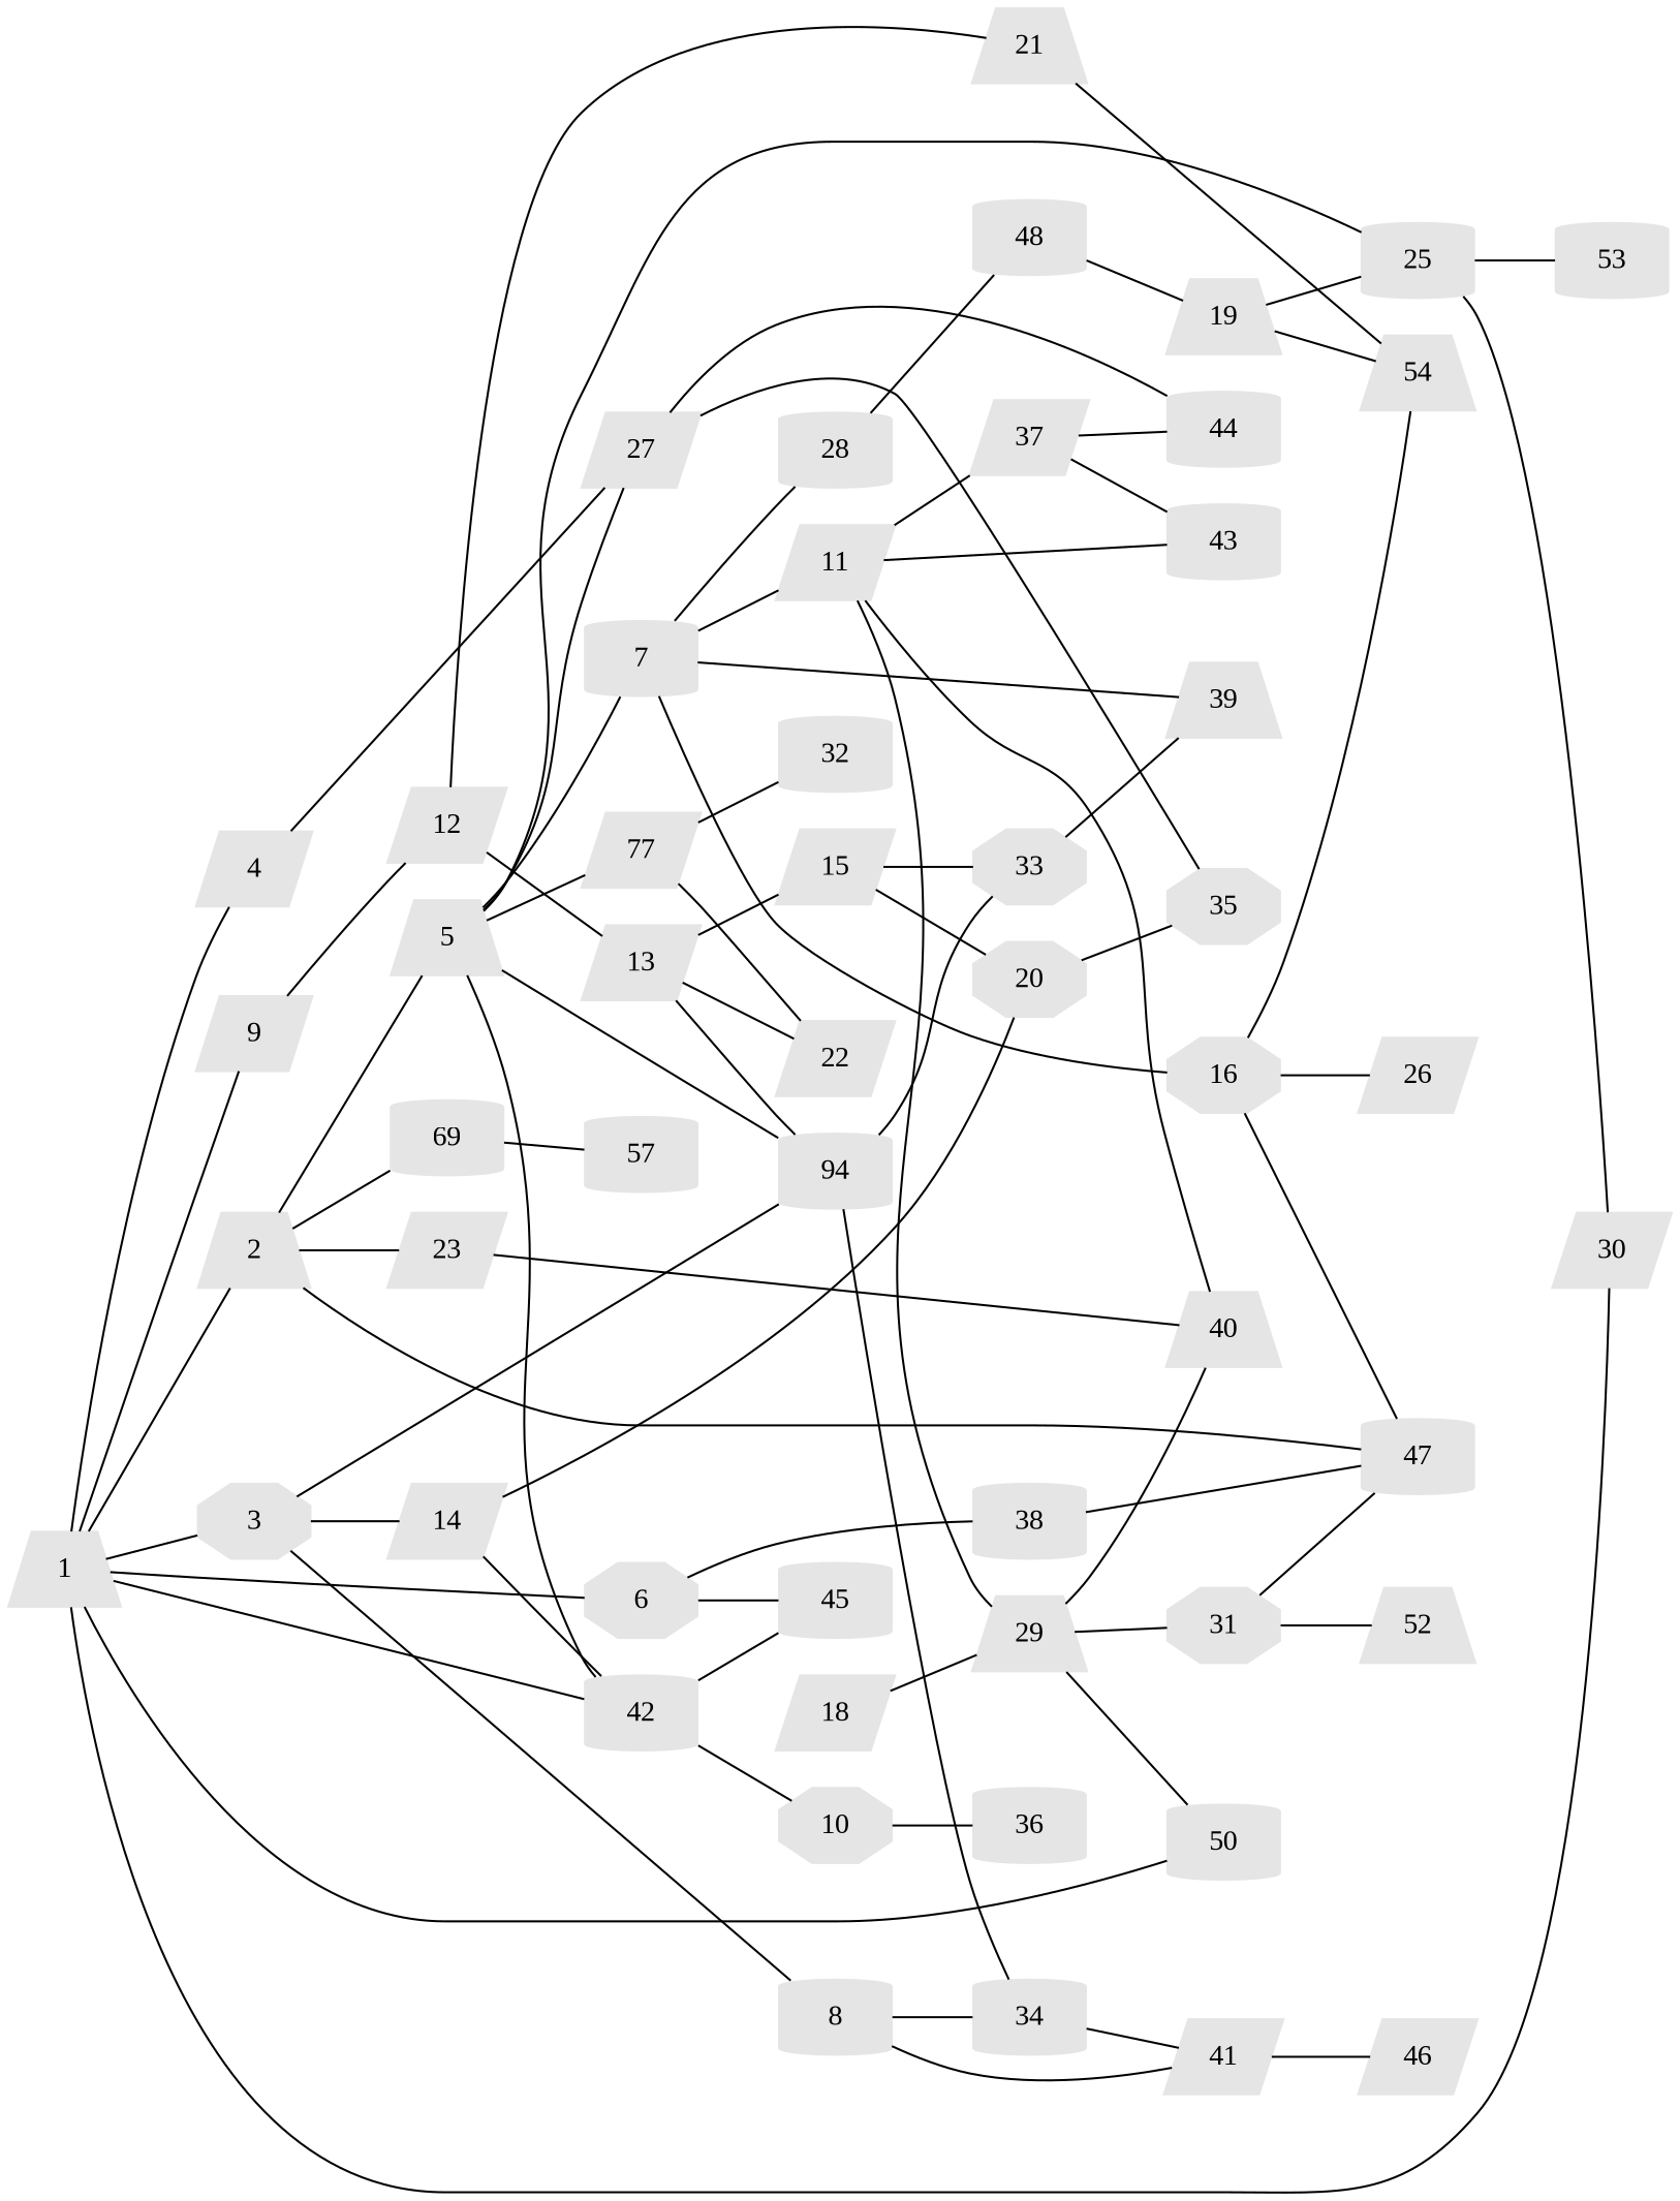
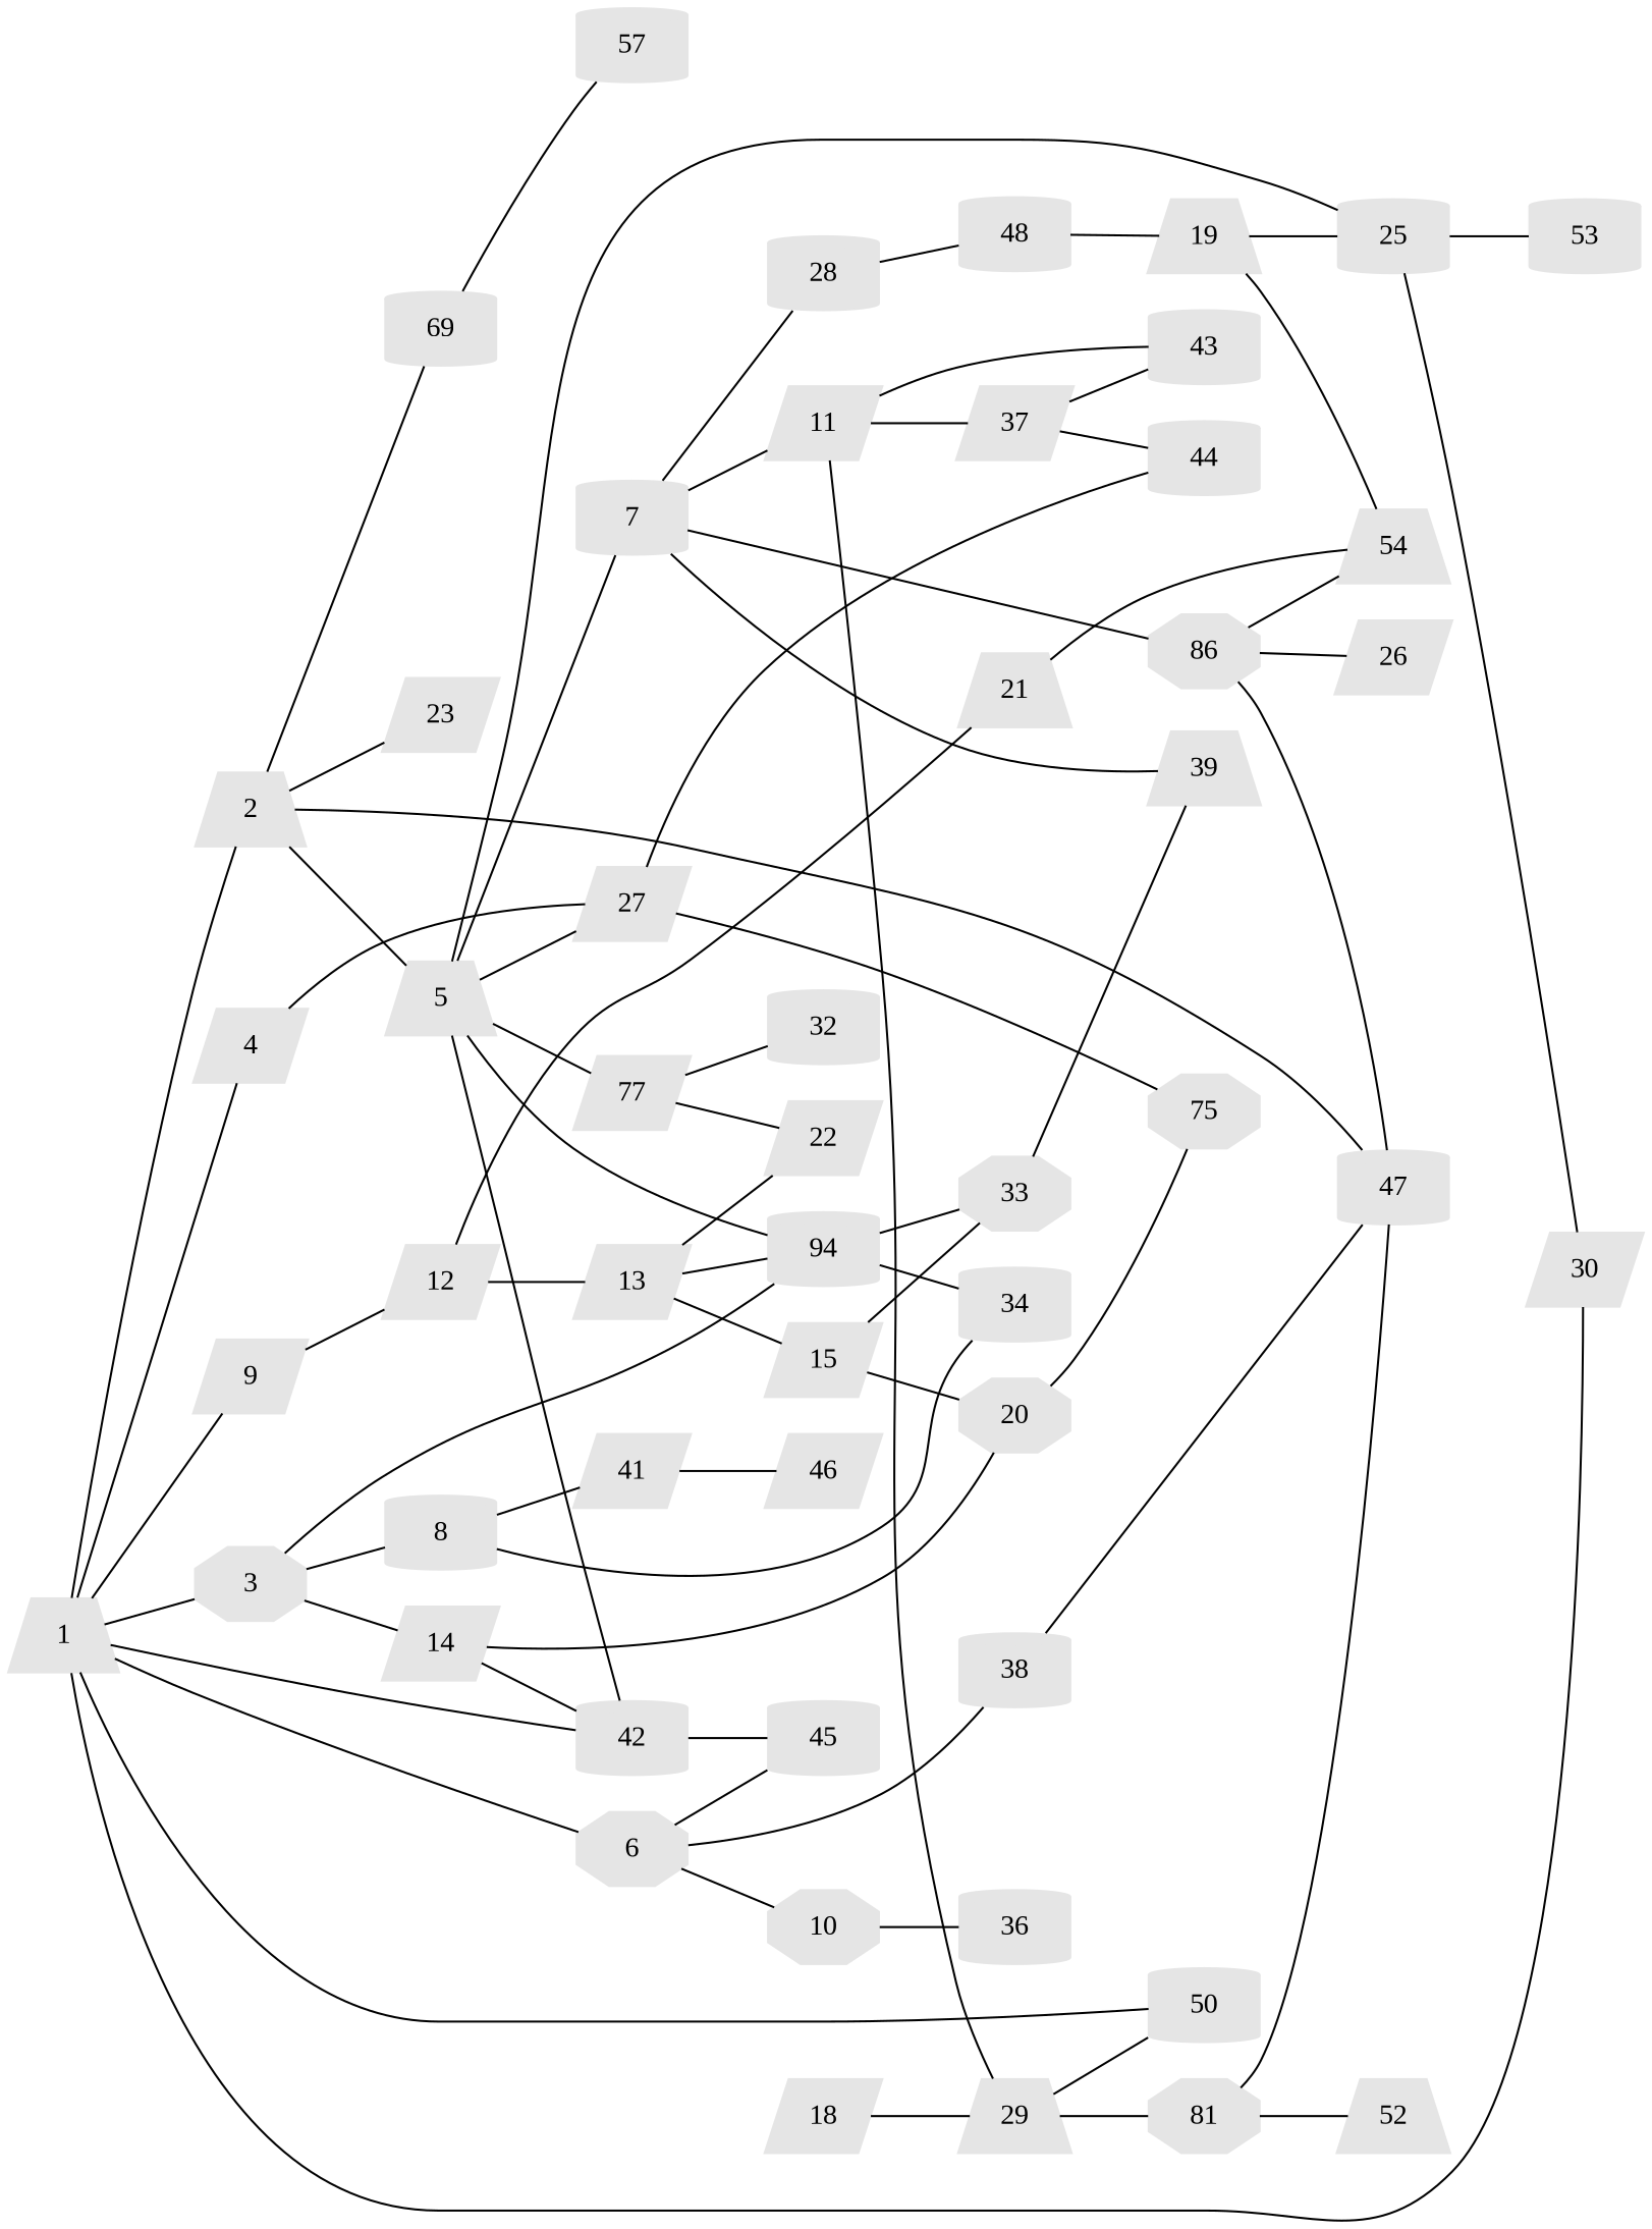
  graph {
    fontname="Liberation Serif"
    rankdir=LR
    node [color=gray90 fontname="Liberation Serif" shape=cylinder style=filled]
    edge [fontname="Liberation Serif"]
    1 [shape=trapezium]
    2 [shape=trapezium]
    3 [shape=octagon]
    4 [shape=parallelogram]
    6 [shape=octagon]
    9 [shape=parallelogram]
    30 [shape=parallelogram]
    42
    50
    5 [shape=trapezium]
    23 [shape=parallelogram]
    47
    n13 [label=69]
    8
    14 [shape=parallelogram]
    n16 [label=94]
    27 [shape=parallelogram]
    10 [shape=octagon]
    38
    45
    12 [shape=parallelogram]
    7
    n23 [label=77 shape=parallelogram]
    25
-   40 [shape=trapezium]
    n26 [label=57]
    34
    41 [shape=parallelogram]
    20 [shape=octagon]
    33 [shape=octagon]
-   35 [shape=octagon]
+   35 [shape=octagon label=75]
    44
    11 [shape=parallelogram]
-   16 [shape=octagon]
+   16 [shape=octagon label=86]
    28
    39 [shape=trapezium]
    22 [shape=parallelogram]
    32
    53
    36
    29 [shape=trapezium]
    37 [shape=parallelogram]
    43
    26 [shape=parallelogram]
    54 [shape=trapezium]
    18 [shape=parallelogram]
    48
    46 [shape=parallelogram]
    13 [shape=parallelogram]
    21 [shape=trapezium]
-   31 [shape=octagon]
+   31 [shape=octagon label=81]
    15 [shape=parallelogram]
    19 [shape=trapezium]
    52 [shape=trapezium]
    1 -- 2
    1 -- 3
    1 -- 4
    1 -- 6
    1 -- 9
    1 -- 30
    1 -- 42
    1 -- 50
    2 -- 5
    2 -- 23
    2 -- 47
    2 -- n13
    3 -- 8
    3 -- 14
    3 -- n16
    4 -- 27
-   42 -- 10
+   6 -- 10
    6 -- 38
    6 -- 45
    9 -- 12
    42 -- 45
    5 -- 42
    5 -- n16
    5 -- 27
    5 -- 7
    5 -- n23
    5 -- 25
-   23 -- 40
    n13 -- n26
    8 -- 34
    8 -- 41
    14 -- 42
    14 -- 20
    n16 -- 34
    n16 -- 33
    27 -- 35
    27 -- 44
    10 -- 36
    38 -- 47
    12 -- 13
    12 -- 21
    7 -- 11
    7 -- 16
    7 -- 28
    7 -- 39
    n23 -- 22
    n23 -- 32
    25 -- 30
    25 -- 53
-   34 -- 41
    41 -- 46
    20 -- 35
    33 -- 39
-   11 -- 40
    11 -- 29
    11 -- 37
    11 -- 43
    16 -- 47
    16 -- 26
    16 -- 54
    28 -- 48
    29 -- 50
-   29 -- 40
    29 -- 31
    37 -- 44
    37 -- 43
    18 -- 29
    48 -- 19
    13 -- n16
    13 -- 22
    13 -- 15
    21 -- 54
    31 -- 47
    31 -- 52
    15 -- 20
    15 -- 33
    19 -- 25
    19 -- 54
  }
